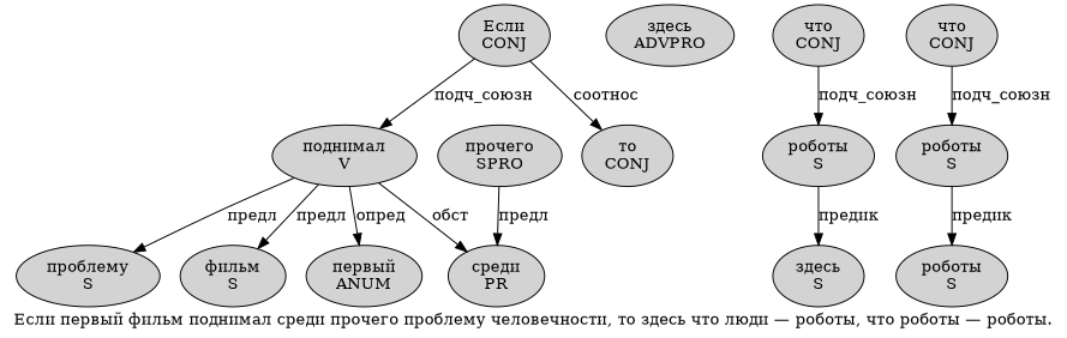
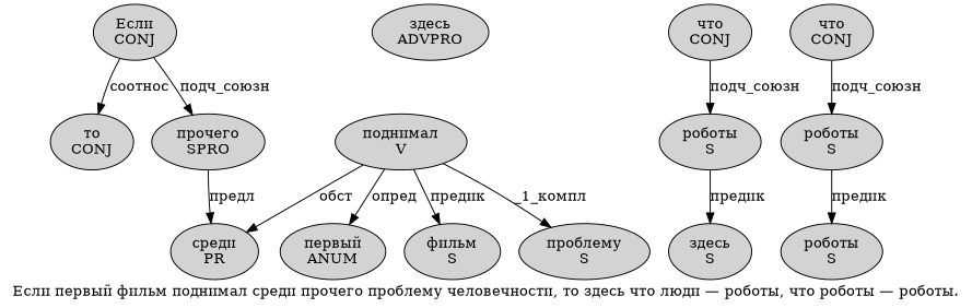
  digraph {
    label="Если первый фильм поднимал среди прочего проблему человечности, то здесь что люди — роботы, что роботы — роботы."
    node [fillcolor=lightgray penwidth=1 shape=ellipse style=filled]
    n1 [label="Если\nCONJ"]
    n2 [label="поднимал\nV"]
    n3 [label="то\nCONJ"]
    n4 [label="первый\nANUM"]
    n5 [label="фильм\nS"]
    n6 [label="среди\nPR"]
    n7 [label="проблему\nS"]
    n8 [label="прочего\nSPRO"]
    n9 [label="здесь\nADVPRO"]
    n10 [label="что\nCONJ"]
    n11 [label="роботы\nS"]
    n12 [label="здесь\nS"]
    n13 [label="что\nCONJ"]
    n14 [label="роботы\nS"]
    n15 [label="роботы\nS"]
-   n1 -> n2 [label="подч_союзн"]
+   n1 -> n8 [label="подч_союзн"]
    n1 -> n3 [label="соотнос"]
    n2 -> n4 [label="опред"]
-   n2 -> n5 [label="предл"]
+   n2 -> n5 [label="предик"]
    n2 -> n6 [label="обст"]
-   n2 -> n7 [label="предл"]
+   n2 -> n7 [label="_1_компл"]
    n8 -> n6 [label="предл"]
    n10 -> n11 [label="подч_союзн"]
    n11 -> n12 [label="предик"]
    n13 -> n14 [label="подч_союзн"]
    n14 -> n15 [label="предик"]
  }
